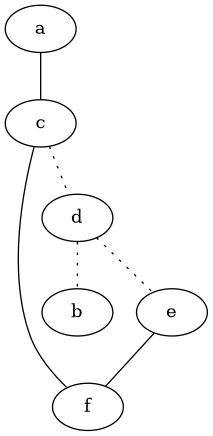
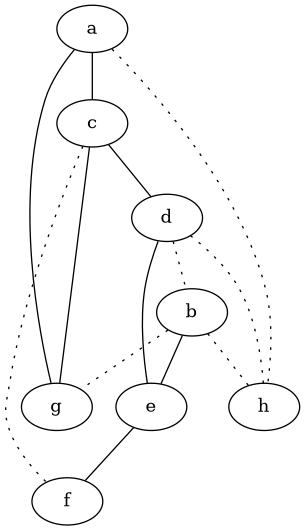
  graph {
    edge [style=dotted]
    a
+   g
+   h
    c
    b
    e
    f
    d
+   a -- g [style=""]
+   a -- h
    a -- c [style=""]
-   c -- f [style=solid]
-   c -- d
+   c -- g [style=""]
+   c -- f
+   c -- d [style=""]
+   b -- g
+   b -- h
+   b -- e [style=""]
    e -- f [style=solid]
+   d -- h
    d -- b
-   d -- e
+   d -- e [style=solid]
  }
